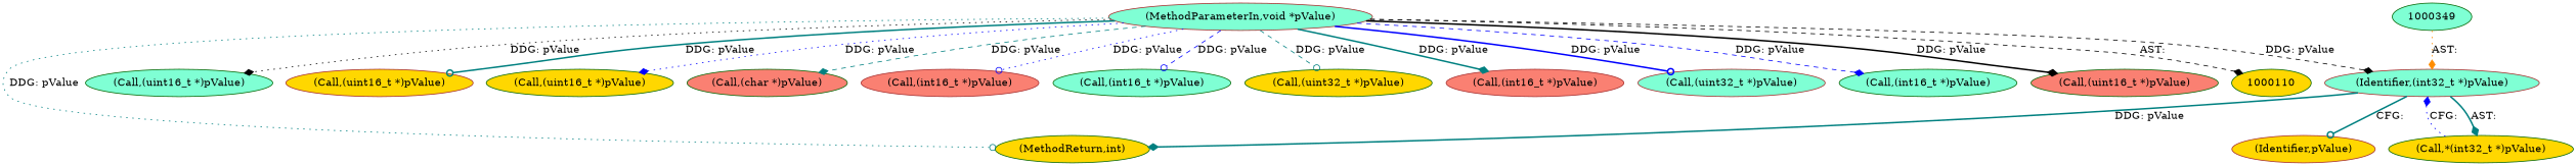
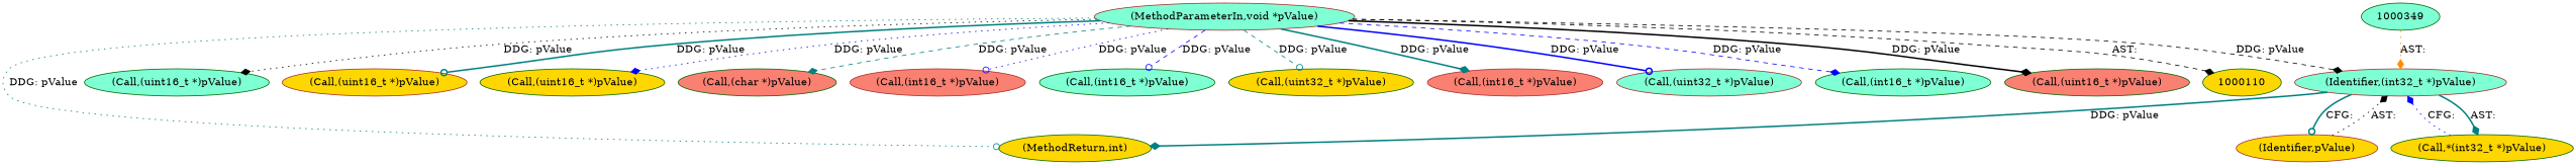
  digraph {
    node [color=darkgreen fillcolor=aquamarine style=filled]
    edge [arrowhead=diamond color=teal style=bold]
    n1 [color=brown label="(Identifier,(int32_t *)pValue)"]
    n2 [fillcolor=gold label="(Call,*(int32_t *)pValue)"]
    n3 [color=brown fillcolor=gold label="(Identifier,pValue)"]
    n4 [fillcolor=gold label="(MethodReturn,int)"]
    n5 [color=brown label="(MethodParameterIn,void *pValue)"]
    n6 [label="(Call,(uint16_t *)pValue)"]
    n7 [color=brown fillcolor=gold label="(Call,(uint16_t *)pValue)"]
    n8 [fillcolor=gold label="(Call,(uint16_t *)pValue)"]
    n9 [fillcolor=salmon label="(Call,(char *)pValue)"]
    n10 [color=brown fillcolor=salmon label="(Call,(int16_t *)pValue)"]
    n11 [label="(Call,(int16_t *)pValue)"]
    n12 [fillcolor=gold label="(Call,(uint32_t *)pValue)"]
    n13 [color=brown fillcolor=salmon label="(Call,(int16_t *)pValue)"]
    n14 [color=brown label="(Call,(uint32_t *)pValue)"]
    n15 [label="(Call,(int16_t *)pValue)"]
    n16 [fillcolor=salmon label="(Call,(uint16_t *)pValue)"]
    1000110 [fillcolor=gold]
    1000349
    n1 -> n2 [label="AST: "]
    n1 -> n3 [arrowhead=odot label="CFG: "]
    n1 -> n4 [label="DDG: pValue"]
    n2 -> n1 [color=blue label="CFG: " style=dotted]
+   n3 -> n1 [color=black label="AST: " style=dotted]
    n5 -> n1 [color=black label="DDG: pValue" style=dashed]
    n5 -> n4 [arrowhead=odot label="DDG: pValue" style=dotted]
    n5 -> n6 [color=black label="DDG: pValue" style=dotted]
    n5 -> n7 [arrowhead=odot label="DDG: pValue"]
    n5 -> n8 [color=blue label="DDG: pValue" style=dotted]
    n5 -> n9 [label="DDG: pValue" style=dashed]
    n5 -> n10 [arrowhead=odot color=blue label="DDG: pValue" style=dotted]
    n5 -> n11 [arrowhead=odot color=blue label="DDG: pValue" style=dashed]
    n5 -> n12 [arrowhead=odot label="DDG: pValue" style=dashed]
    n5 -> n13 [label="DDG: pValue"]
    n5 -> n14 [arrowhead=odot color=blue label="DDG: pValue"]
    n5 -> n15 [color=blue label="DDG: pValue" style=dashed]
    n5 -> n16 [color=black label="DDG: pValue"]
    n5 -> 1000110 [color=black label="AST: " style=dashed]
    1000349 -> n1 [color=darkorange label="AST: " style=dotted]
  }
